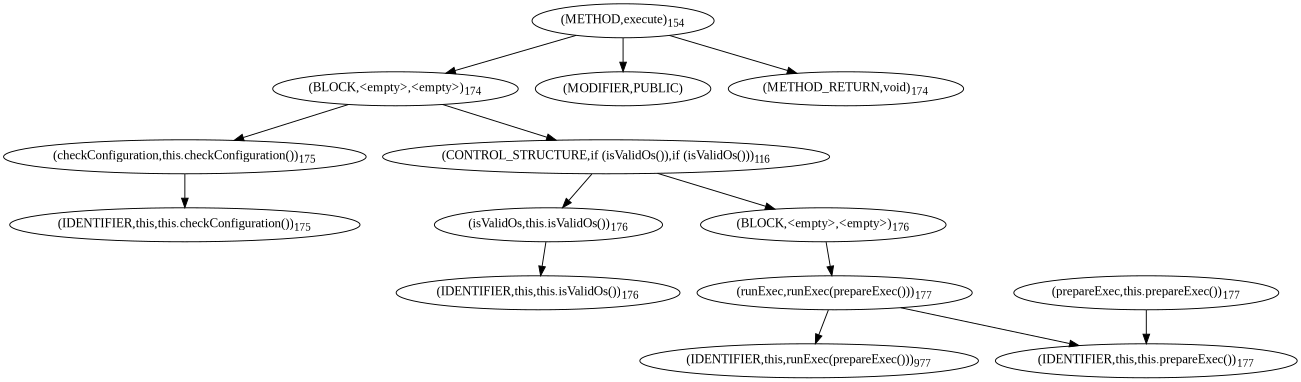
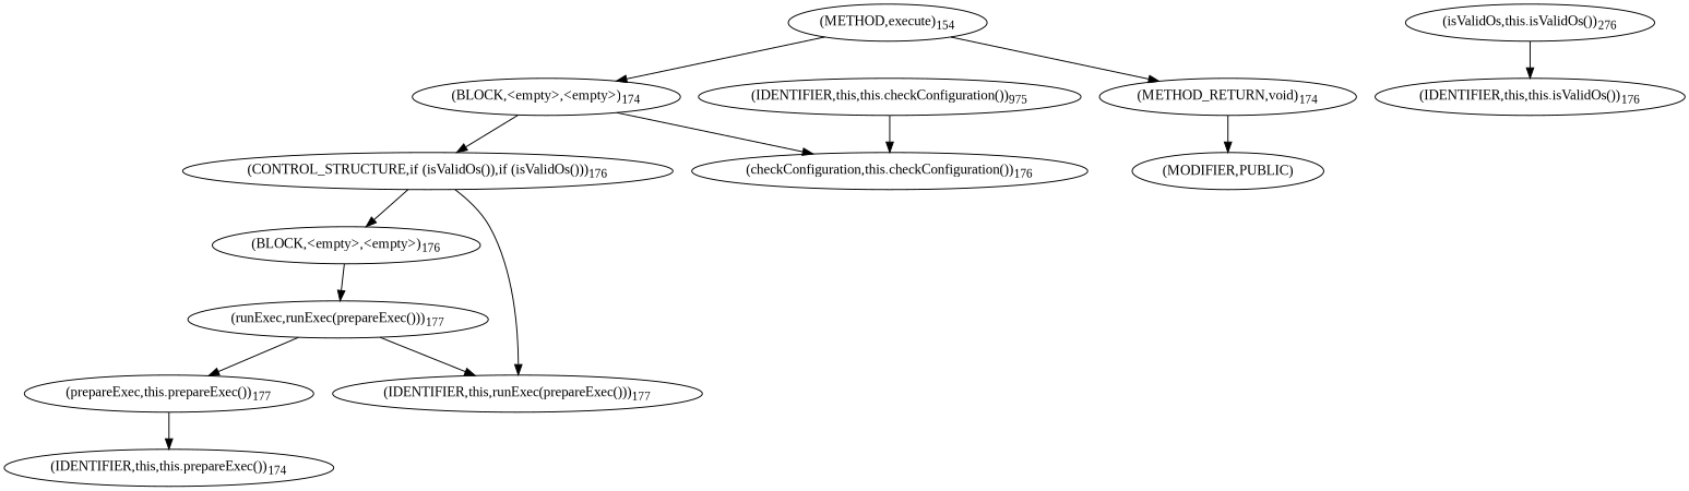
  digraph {
    fontname="Liberation Serif"
    node [fontname="Liberation Serif"]
    edge [fontname="Liberation Serif"]
    n1 [label=<(METHOD,execute)<SUB>154</SUB>>]
    n2 [label=<(BLOCK,&lt;empty&gt;,&lt;empty&gt;)<SUB>174</SUB>>]
    n3 [label=<(MODIFIER,PUBLIC)>]
    n4 [label=<(METHOD_RETURN,void)<SUB>174</SUB>>]
-   n5 [label=<(checkConfiguration,this.checkConfiguration())<SUB>175</SUB>>]
-   n6 [label=<(CONTROL_STRUCTURE,if (isValidOs()),if (isValidOs()))<SUB>116</SUB>>]
-   n7 [label=<(IDENTIFIER,this,this.checkConfiguration())<SUB>175</SUB>>]
-   n8 [label=<(isValidOs,this.isValidOs())<SUB>176</SUB>>]
+   n5 [label=<(checkConfiguration,this.checkConfiguration())<SUB>176</SUB>>]
+   n6 [label=<(CONTROL_STRUCTURE,if (isValidOs()),if (isValidOs()))<SUB>176</SUB>>]
+   n7 [label=<(IDENTIFIER,this,this.checkConfiguration())<SUB>975</SUB>>]
+   n8 [label=<(isValidOs,this.isValidOs())<SUB>276</SUB>>]
    n9 [label=<(BLOCK,&lt;empty&gt;,&lt;empty&gt;)<SUB>176</SUB>>]
    n10 [label=<(IDENTIFIER,this,this.isValidOs())<SUB>176</SUB>>]
    n11 [label=<(runExec,runExec(prepareExec()))<SUB>177</SUB>>]
-   n12 [label=<(IDENTIFIER,this,runExec(prepareExec()))<SUB>977</SUB>>]
+   n12 [label=<(IDENTIFIER,this,runExec(prepareExec()))<SUB>177</SUB>>]
    n13 [label=<(prepareExec,this.prepareExec())<SUB>177</SUB>>]
-   n14 [label=<(IDENTIFIER,this,this.prepareExec())<SUB>177</SUB>>]
+   n14 [label=<(IDENTIFIER,this,this.prepareExec())<SUB>174</SUB>>]
    n1 -> n2
-   n1 -> n3
+   n4 -> n3
    n1 -> n4
    n2 -> n5
    n2 -> n6
-   n5 -> n7
-   n6 -> n8
+   n7 -> n5
+   n6 -> n12
    n6 -> n9
    n8 -> n10
    n9 -> n11
    n11 -> n12
-   n11 -> n14
+   n11 -> n13
    n13 -> n14
  }
